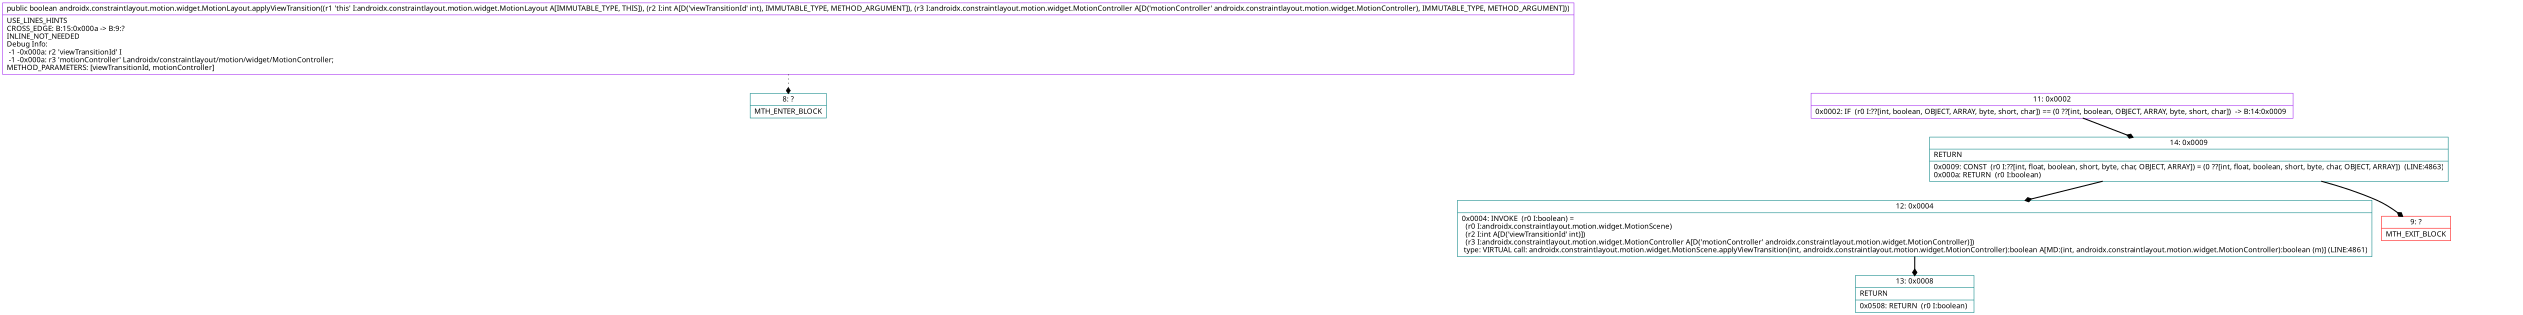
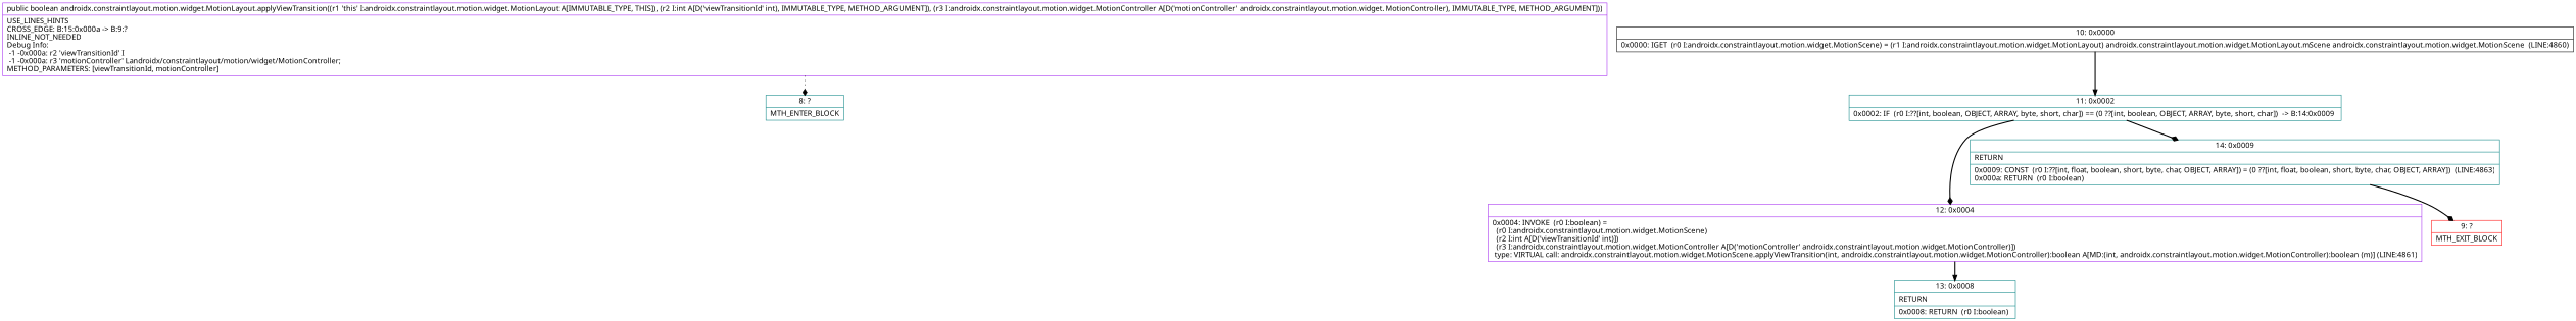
  digraph {
    fontname="Noto Sans"
    node [color=teal fontname="Noto Sans" shape=record]
    edge [arrowhead=diamond fontname="Noto Sans" style=bold]
    n1 [label="{8\:\ ?|MTH_ENTER_BLOCK\l}"]
-   n3 [color=purple label="{11\:\ 0x0002|0x0002: IF  (r0 I:??[int, boolean, OBJECT, ARRAY, byte, short, char]) == (0 ??[int, boolean, OBJECT, ARRAY, byte, short, char])  \-\> B:14:0x0009 \l}"]
-   n4 [label="{12\:\ 0x0004|0x0004: INVOKE  (r0 I:boolean) = \l  (r0 I:androidx.constraintlayout.motion.widget.MotionScene)\l  (r2 I:int A[D('viewTransitionId' int)])\l  (r3 I:androidx.constraintlayout.motion.widget.MotionController A[D('motionController' androidx.constraintlayout.motion.widget.MotionController)])\l type: VIRTUAL call: androidx.constraintlayout.motion.widget.MotionScene.applyViewTransition(int, androidx.constraintlayout.motion.widget.MotionController):boolean A[MD:(int, androidx.constraintlayout.motion.widget.MotionController):boolean (m)] (LINE:4861)\l}"]
+   n2 [color=black label="{10\:\ 0x0000|0x0000: IGET  (r0 I:androidx.constraintlayout.motion.widget.MotionScene) = (r1 I:androidx.constraintlayout.motion.widget.MotionLayout) androidx.constraintlayout.motion.widget.MotionLayout.mScene androidx.constraintlayout.motion.widget.MotionScene  (LINE:4860)\l}"]
+   n3 [label="{11\:\ 0x0002|0x0002: IF  (r0 I:??[int, boolean, OBJECT, ARRAY, byte, short, char]) == (0 ??[int, boolean, OBJECT, ARRAY, byte, short, char])  \-\> B:14:0x0009 \l}"]
+   n4 [color=purple label="{12\:\ 0x0004|0x0004: INVOKE  (r0 I:boolean) = \l  (r0 I:androidx.constraintlayout.motion.widget.MotionScene)\l  (r2 I:int A[D('viewTransitionId' int)])\l  (r3 I:androidx.constraintlayout.motion.widget.MotionController A[D('motionController' androidx.constraintlayout.motion.widget.MotionController)])\l type: VIRTUAL call: androidx.constraintlayout.motion.widget.MotionScene.applyViewTransition(int, androidx.constraintlayout.motion.widget.MotionController):boolean A[MD:(int, androidx.constraintlayout.motion.widget.MotionController):boolean (m)] (LINE:4861)\l}"]
    n5 [label="{14\:\ 0x0009|RETURN\l|0x0009: CONST  (r0 I:??[int, float, boolean, short, byte, char, OBJECT, ARRAY]) = (0 ??[int, float, boolean, short, byte, char, OBJECT, ARRAY])  (LINE:4863)\l0x000a: RETURN  (r0 I:boolean) \l}"]
-   n6 [label="{13\:\ 0x0008|RETURN\l|0x0508: RETURN  (r0 I:boolean) \l}"]
+   n6 [label="{13\:\ 0x0008|RETURN\l|0x0008: RETURN  (r0 I:boolean) \l}"]
    n7 [color=red label="{9\:\ ?|MTH_EXIT_BLOCK\l}"]
    n8 [color=purple label="{public boolean androidx.constraintlayout.motion.widget.MotionLayout.applyViewTransition((r1 'this' I:androidx.constraintlayout.motion.widget.MotionLayout A[IMMUTABLE_TYPE, THIS]), (r2 I:int A[D('viewTransitionId' int), IMMUTABLE_TYPE, METHOD_ARGUMENT]), (r3 I:androidx.constraintlayout.motion.widget.MotionController A[D('motionController' androidx.constraintlayout.motion.widget.MotionController), IMMUTABLE_TYPE, METHOD_ARGUMENT]))  | USE_LINES_HINTS\lCROSS_EDGE: B:15:0x000a \-\> B:9:?\lINLINE_NOT_NEEDED\lDebug Info:\l  \-1 \-0x000a: r2 'viewTransitionId' I\l  \-1 \-0x000a: r3 'motionController' Landroidx\/constraintlayout\/motion\/widget\/MotionController;\lMETHOD_PARAMETERS: [viewTransitionId, motionController]\l}"]
-   n5 -> n4
+   n2 -> n3 [arrowhead=normal]
+   n3 -> n4
    n3 -> n5
-   n4 -> n6
+   n4 -> n6 [arrowhead=normal]
    n5 -> n7
    n8 -> n1 [style=dotted]
  }
